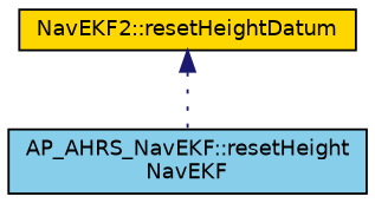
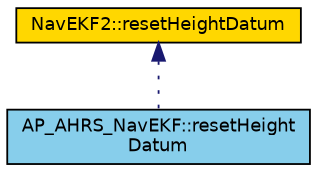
  digraph {
    rankdir=TB
    node [color=black fontname=Helvetica fontsize=10 shape=record style=filled]
    n1 [fillcolor=gold fontcolor=black height=0.2 label="NavEKF2::resetHeightDatum" width=0.4]
-   n2 [fillcolor=skyblue height=0.2 label="AP_AHRS_NavEKF::resetHeight\lNavEKF" width=0.4]
+   n2 [fillcolor=skyblue height=0.2 label="AP_AHRS_NavEKF::resetHeight\lDatum" width=0.4]
    n1 -> n2 [color=midnightblue dir=back fontname=Helvetica fontsize=10 labelfontname=Helvetica labelfontsize=10 style=dotted]
  }
